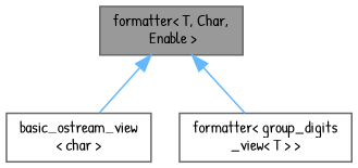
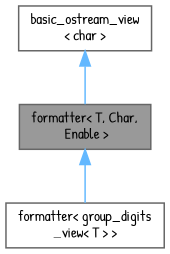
  digraph {
    fontname="Patrick Hand"
    node [color=gray40 fillcolor=white fontname="Patrick Hand" fontsize=10 shape=box style=filled]
    edge [color=steelblue1 dir=back fontname="Patrick Hand" fontsize=10 labelfontname=Helvetica labelfontsize=10 style=solid]
    n1 [fillcolor=grey60 fontcolor=black height=0.2 label="formatter\< T, Char,\l Enable \>" width=0.4]
    n2 [height=0.2 label="basic_ostream_view\l\< char \>" width=0.4]
    n3 [height=0.2 label="formatter\< group_digits\l_view\< T \> \>" width=0.4]
-   n1 -> n2
+   n2 -> n1
    n1 -> n3
  }
